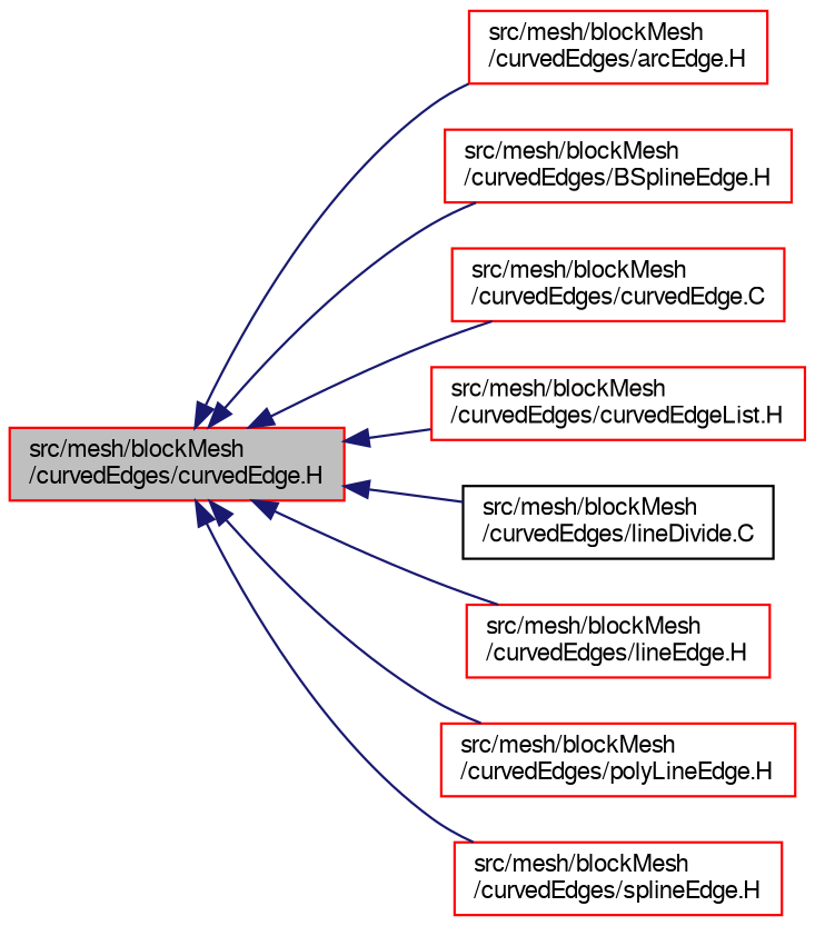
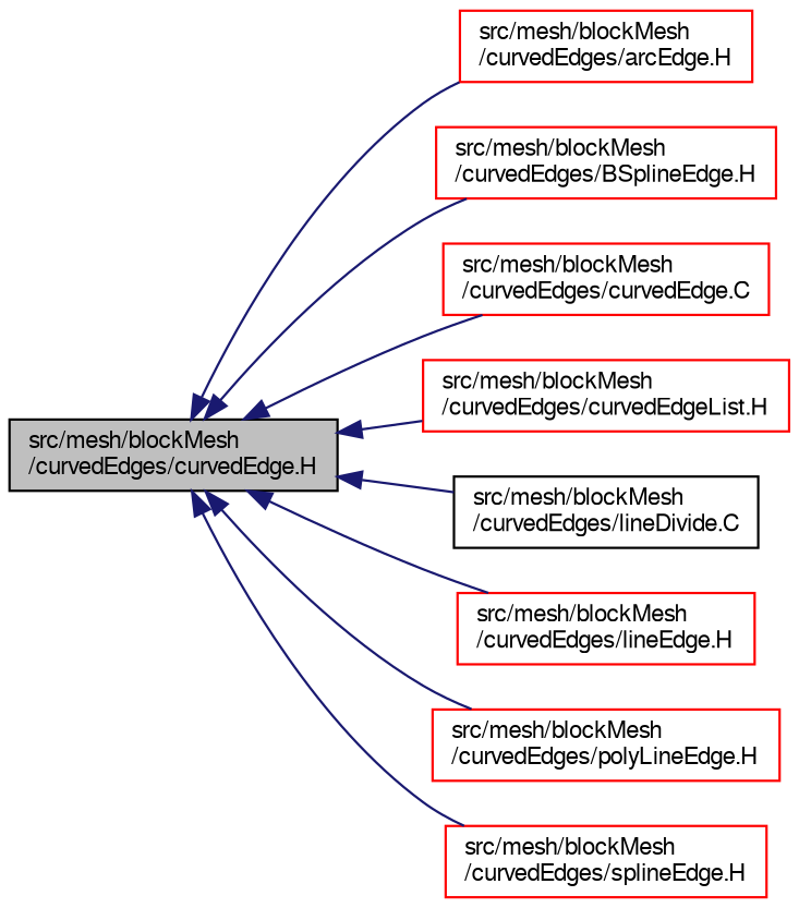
  digraph {
    rankdir=LR
    node [color=red fontname=FreeSans fontsize=10 shape=record]
    edge [color=midnightblue dir=back fontname=FreeSans fontsize=10 labelfontname=FreeSans labelfontsize=10 style=solid]
-   n1 [fillcolor=grey75 fontcolor=black height=0.2 label="src/mesh/blockMesh\l/curvedEdges/curvedEdge.H" style=filled width=0.4]
+   n1 [color=black fillcolor=grey75 fontcolor=black height=0.2 label="src/mesh/blockMesh\l/curvedEdges/curvedEdge.H" style=filled width=0.4]
    n2 [height=0.2 label="src/mesh/blockMesh\l/curvedEdges/arcEdge.H" width=0.4]
    n3 [height=0.2 label="src/mesh/blockMesh\l/curvedEdges/BSplineEdge.H" width=0.4]
    n4 [height=0.2 label="src/mesh/blockMesh\l/curvedEdges/curvedEdge.C" width=0.4]
    n5 [height=0.2 label="src/mesh/blockMesh\l/curvedEdges/curvedEdgeList.H" width=0.4]
    n6 [color=black height=0.2 label="src/mesh/blockMesh\l/curvedEdges/lineDivide.C" width=0.4]
    n7 [height=0.2 label="src/mesh/blockMesh\l/curvedEdges/lineEdge.H" width=0.4]
    n8 [height=0.2 label="src/mesh/blockMesh\l/curvedEdges/polyLineEdge.H" width=0.4]
    n9 [height=0.2 label="src/mesh/blockMesh\l/curvedEdges/splineEdge.H" width=0.4]
    n1 -> n2
    n1 -> n3
    n1 -> n4
    n1 -> n5
    n1 -> n6
    n1 -> n7
    n1 -> n8
    n1 -> n9
  }
